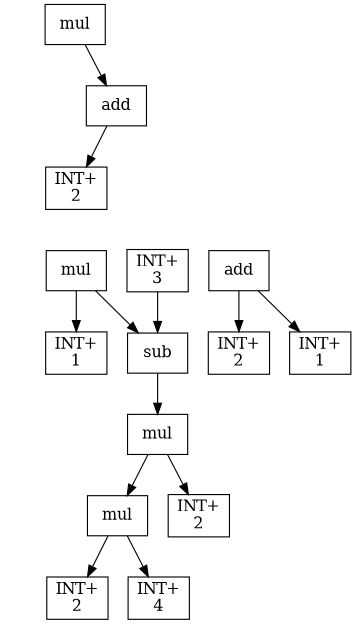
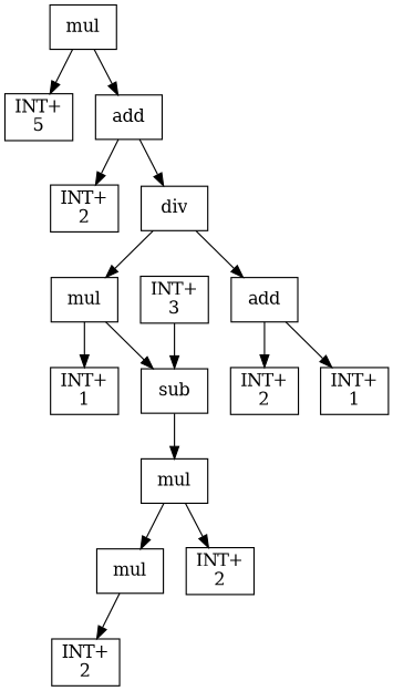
  digraph {
    node [shape=box]
    n1 [label=mul]
+   n2 [label="INT+\n5"]
    n3 [label=add]
    n4 [label="INT+\n2"]
+   n5 [label=div]
    n6 [label=mul]
    n7 [label=add]
    n8 [label=sub]
    n9 [label="INT+\n1"]
    n10 [label="INT+\n2"]
    n11 [label="INT+\n1"]
    n12 [label=mul]
    n13 [label=mul]
    n14 [label="INT+\n2"]
    n15 [label="INT+\n3"]
    n16 [label="INT+\n2"]
-   n17 [label="INT+\n4"]
+   n1 -> n2
    n1 -> n3
    n3 -> n4
+   n3 -> n5
+   n5 -> n6
+   n5 -> n7
    n6 -> n8
    n6 -> n9
    n7 -> n10
    n7 -> n11
    n8 -> n12
    n12 -> n13
    n12 -> n14
    n13 -> n16
-   n13 -> n17
    n15 -> n8
  }
